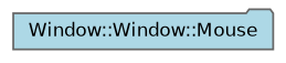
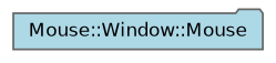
  digraph {
    rankdir=LR
-   n1 [color=grey40 fillcolor=lightblue fontname=Helvetica fontsize=10 height=0.2 label="Window::Window::Mouse" shape=folder style=filled width=0.4]
+   n1 [color=grey40 fillcolor=lightblue fontname=Helvetica fontsize=10 height=0.2 label="Mouse::Window::Mouse" shape=folder style=filled width=0.4]
  }
